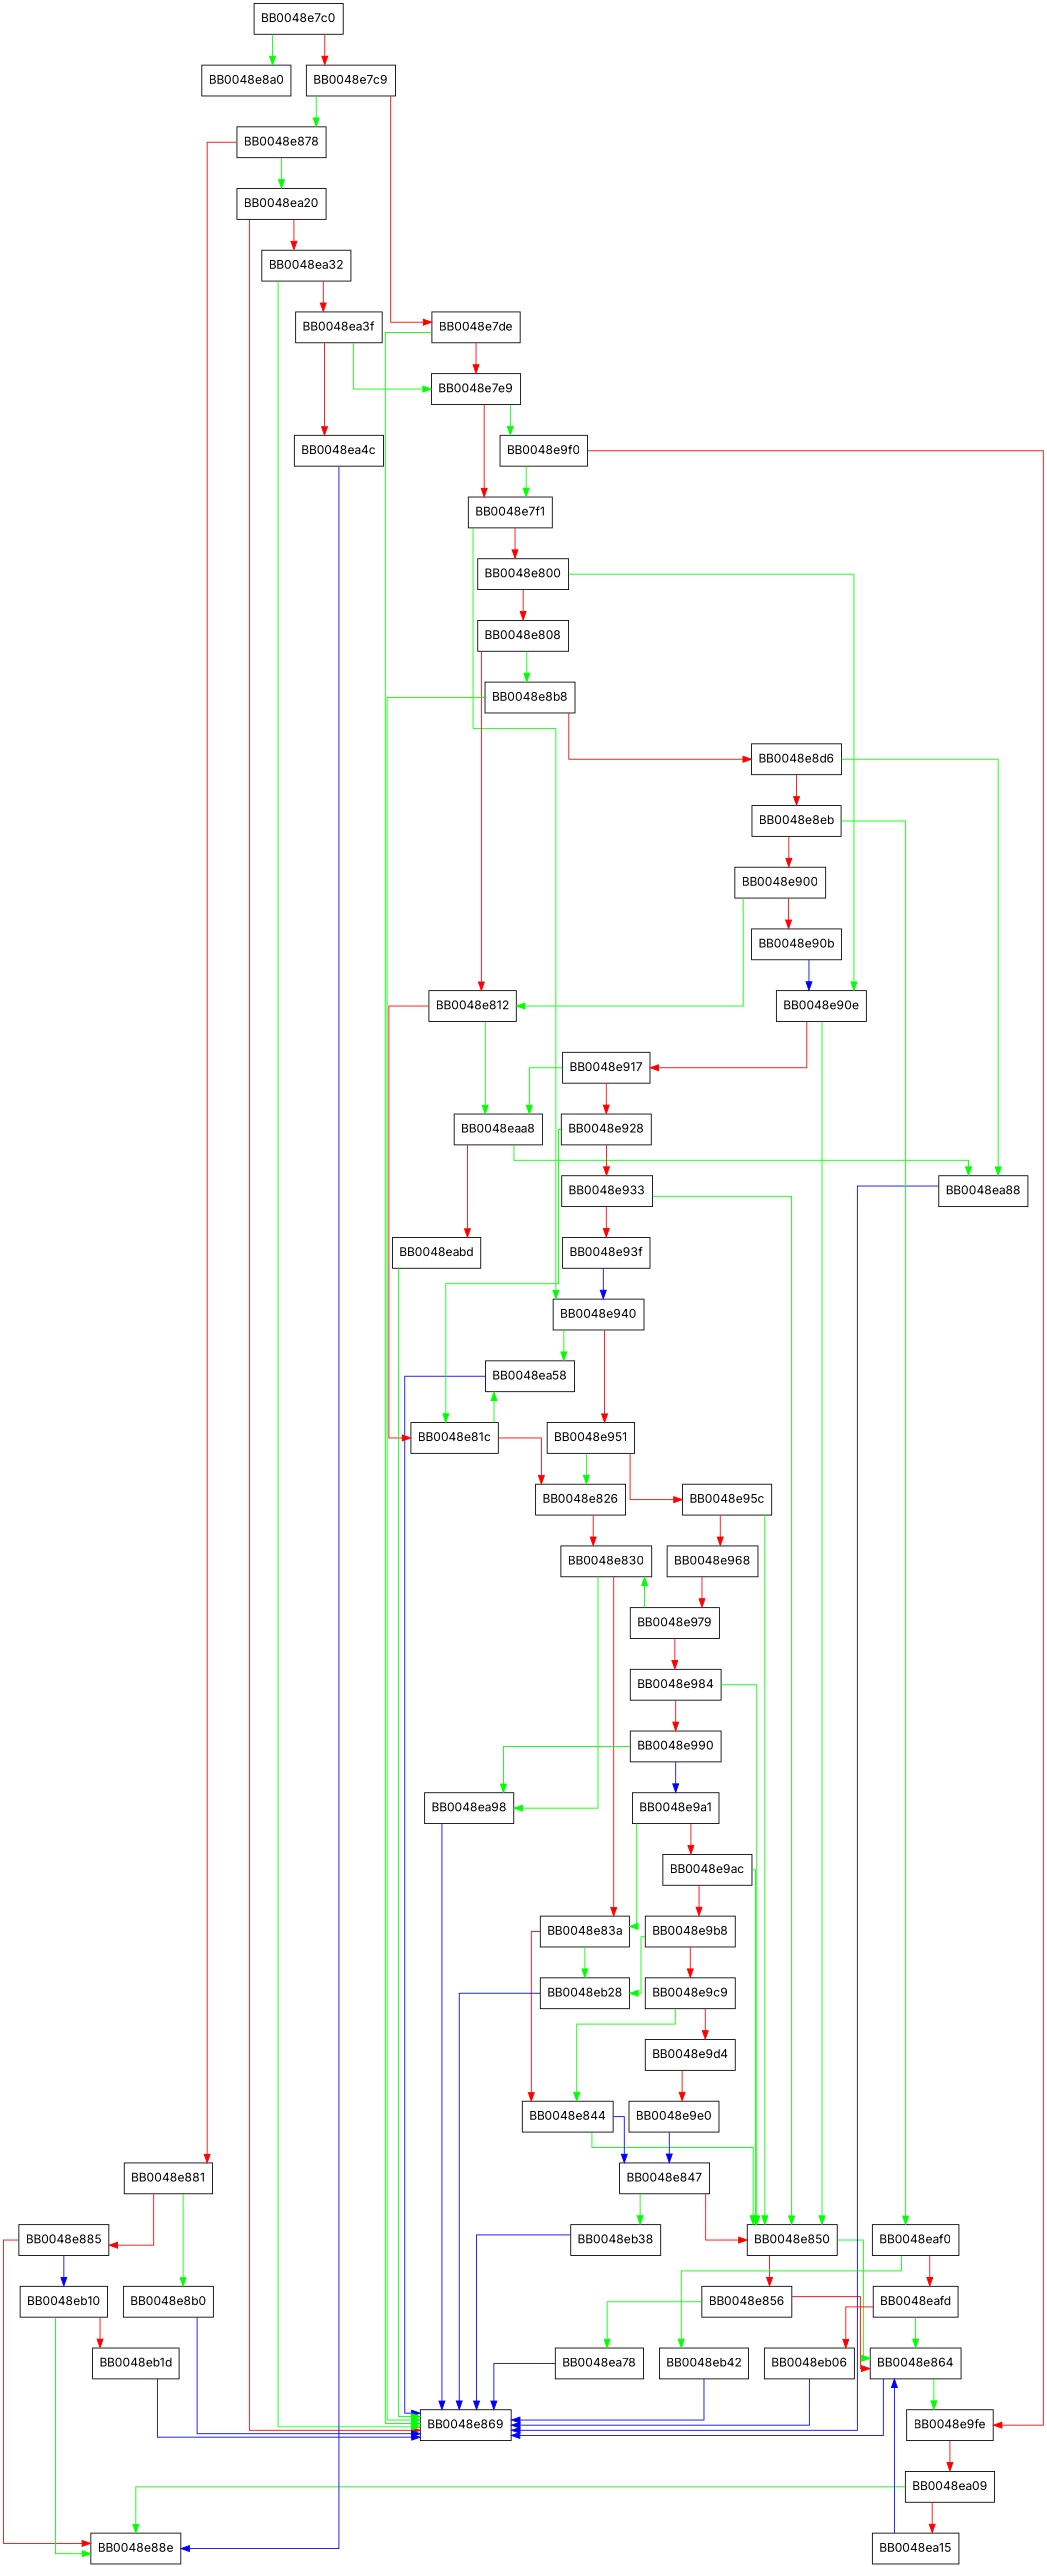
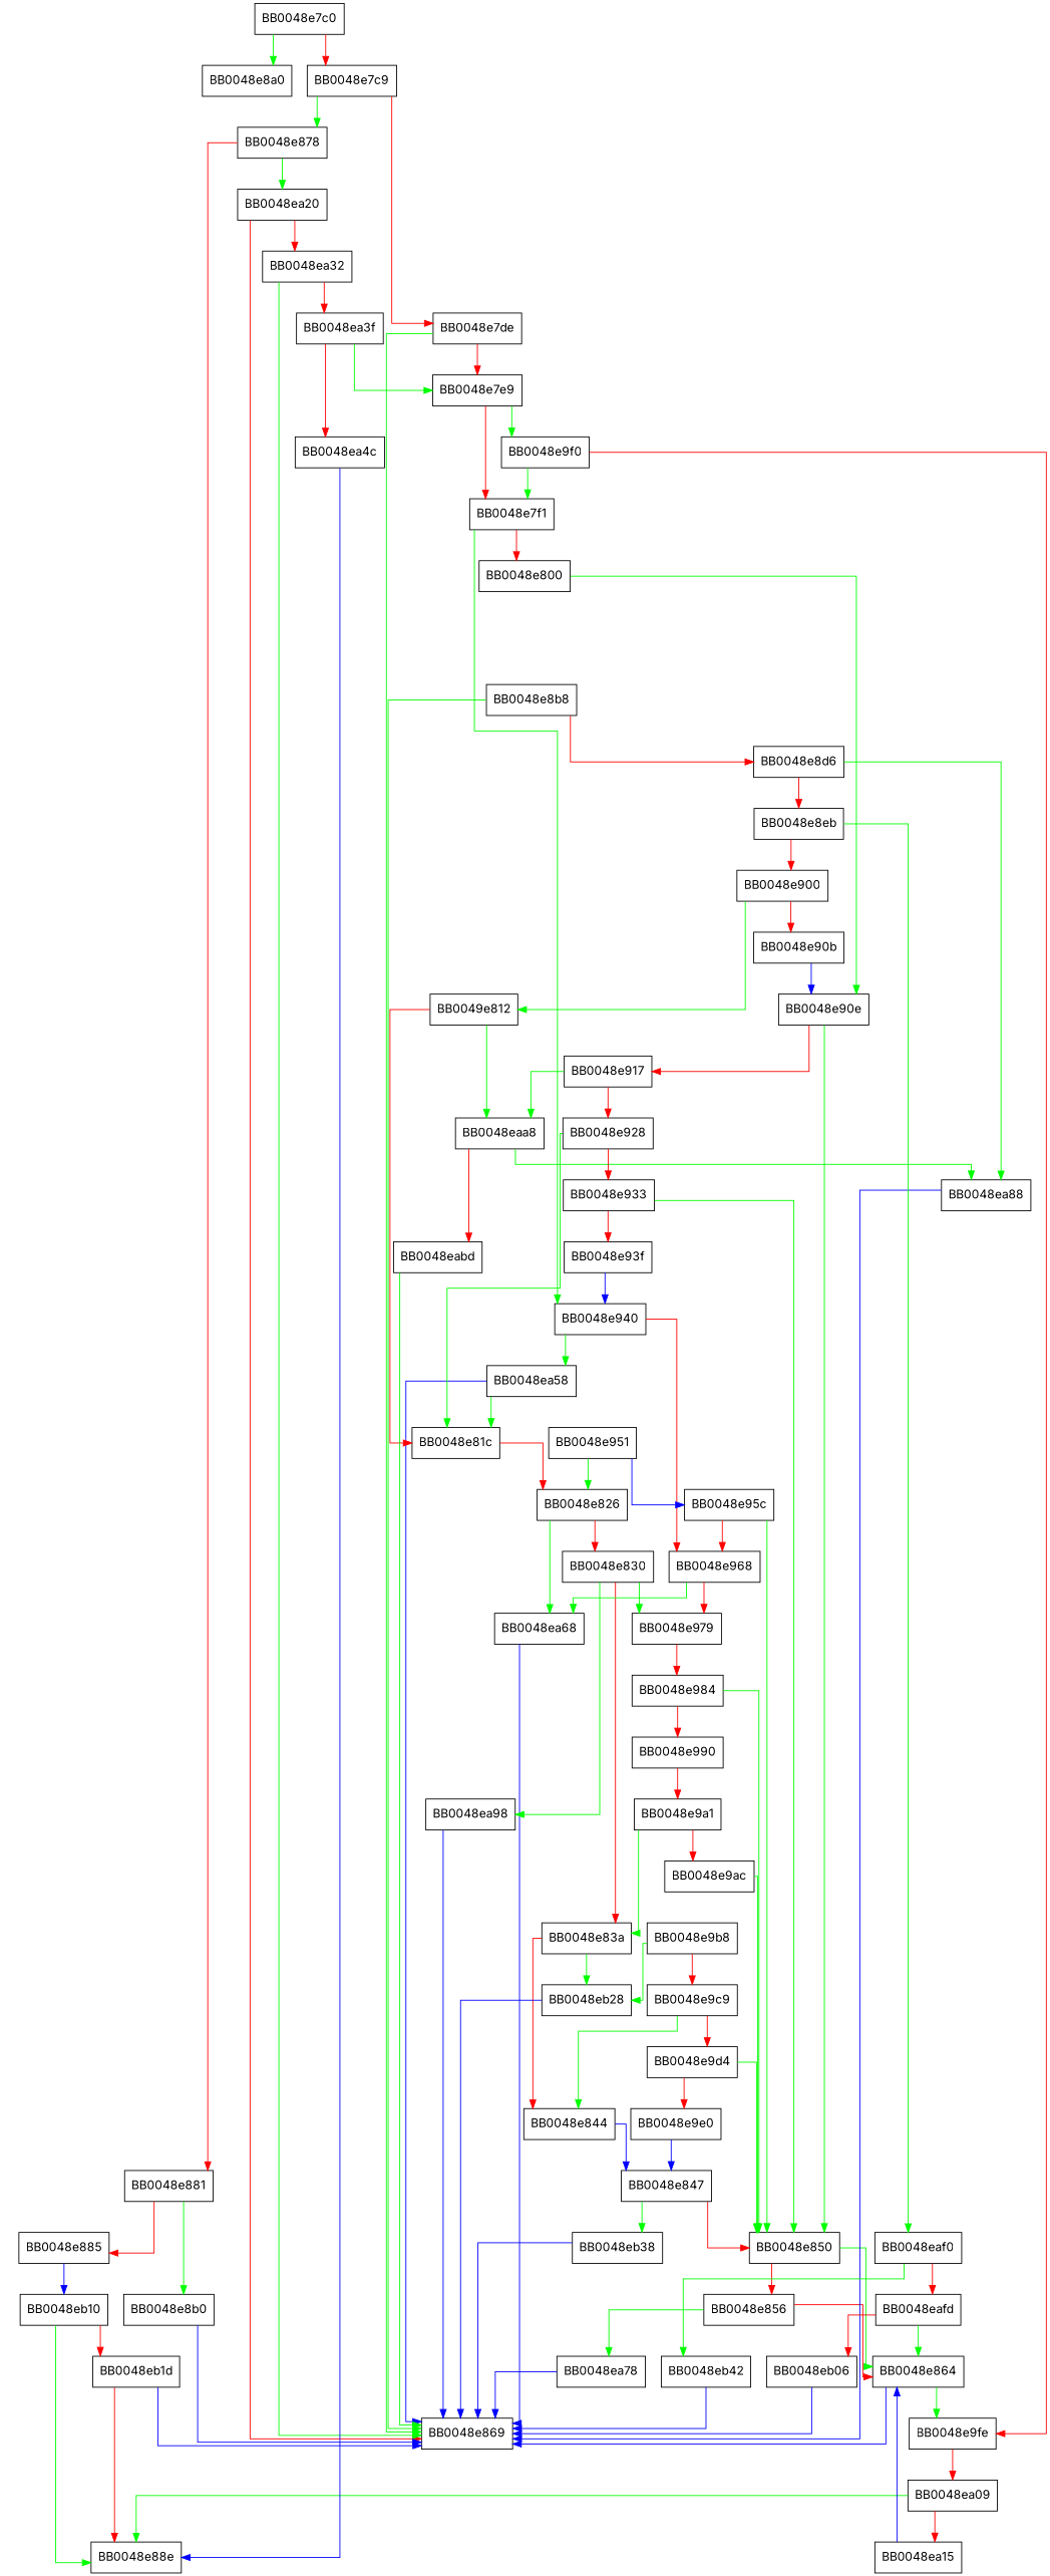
  digraph {
    fontname=Inter
    splines=ortho
    node [fontname=Inter shape=box]
    edge [color=red fontname=Inter]
    BB0048e7c0
    BB0048e8a0
    BB0048e7c9
    BB0048e878
    BB0048e7de
    BB0048ea20
    BB0048e881
    BB0048e869
    BB0048e7e9
    BB0048ea32
    BB0048e8b0
    BB0048e885
    BB0048e9f0
    BB0048e7f1
    BB0048e9fe
    BB0048e940
    BB0048e800
    BB0048ea09
    BB0048ea58
    BB0048e951
    BB0048e90e
-   BB0048e808
    BB0048e826
    BB0048e95c
    BB0048e850
    BB0048e917
    BB0048e8b8
-   BB0048e812
+   BB0048e812 [label=BB0049e812]
    BB0048e864
    BB0048e856
    BB0048eaa8
    BB0048e928
    BB0048e8d6
    BB0048e81c
    BB0048ea88
    BB0048e8eb
    BB0048eabd
+   BB0048ea68
    BB0048e830
    BB0048ea98
    BB0048e83a
    BB0048eb28
    BB0048e844
    BB0048e847
    BB0048eb38
    BB0048ea78
    BB0048ea3f
    BB0048eb10
    BB0048e88e
    BB0048eb1d
    BB0048eaf0
    BB0048e900
    BB0048eb42
    BB0048eafd
    BB0048e90b
    BB0048eb06
    BB0048e933
    BB0048e93f
    BB0048e968
    BB0048e979
    BB0048e984
    BB0048e990
    BB0048e9a1
    BB0048e9ac
    BB0048e9b8
    BB0048e9c9
    BB0048e9d4
    BB0048e9e0
    BB0048ea15
    BB0048ea4c
    BB0048e7c0 -> BB0048e8a0 [color=green]
    BB0048e7c0 -> BB0048e7c9
    BB0048e7c9 -> BB0048e878 [color=green]
    BB0048e7c9 -> BB0048e7de
    BB0048e878 -> BB0048ea20 [color=green]
    BB0048e878 -> BB0048e881
    BB0048e7de -> BB0048e869 [color=green]
    BB0048e7de -> BB0048e7e9
    BB0048ea20 -> BB0048e869
    BB0048ea20 -> BB0048ea32
    BB0048e881 -> BB0048e8b0 [color=green]
    BB0048e881 -> BB0048e885
    BB0048e7e9 -> BB0048e9f0 [color=green]
    BB0048e7e9 -> BB0048e7f1
    BB0048ea32 -> BB0048e869 [color=green]
    BB0048ea32 -> BB0048ea3f
    BB0048e8b0 -> BB0048e869 [color=blue]
    BB0048e885 -> BB0048eb10 [color=blue]
-   BB0048e885 -> BB0048e88e
+   BB0048eb1d -> BB0048e88e
    BB0048e9f0 -> BB0048e7f1 [color=green]
    BB0048e9f0 -> BB0048e9fe
    BB0048e7f1 -> BB0048e940 [color=green]
    BB0048e7f1 -> BB0048e800
    BB0048e9fe -> BB0048ea09
    BB0048e940 -> BB0048ea58 [color=green]
-   BB0048e940 -> BB0048e951
+   BB0048e940 -> BB0048e968
    BB0048e800 -> BB0048e90e [color=green]
-   BB0048e800 -> BB0048e808
    BB0048ea09 -> BB0048e88e [color=green]
    BB0048ea09 -> BB0048ea15
    BB0048ea58 -> BB0048e869 [color=blue]
    BB0048e951 -> BB0048e826 [color=green]
-   BB0048e951 -> BB0048e95c
+   BB0048e951 -> BB0048e95c [color=blue]
    BB0048e90e -> BB0048e850 [color=green]
    BB0048e90e -> BB0048e917
-   BB0048e808 -> BB0048e8b8 [color=green]
-   BB0048e808 -> BB0048e812
+   BB0048e826 -> BB0048ea68 [color=green]
    BB0048e826 -> BB0048e830
    BB0048e95c -> BB0048e850 [color=green]
    BB0048e95c -> BB0048e968
    BB0048e850 -> BB0048e864 [color=green]
    BB0048e850 -> BB0048e856
    BB0048e917 -> BB0048eaa8 [color=green]
    BB0048e917 -> BB0048e928
    BB0048e8b8 -> BB0048e869 [color=green]
    BB0048e8b8 -> BB0048e8d6
    BB0048e812 -> BB0048eaa8 [color=green]
    BB0048e812 -> BB0048e81c
    BB0048e864 -> BB0048e869 [color=blue]
    BB0048e864 -> BB0048e9fe [color=green]
    BB0048e856 -> BB0048e864
    BB0048e856 -> BB0048ea78 [color=green]
    BB0048eaa8 -> BB0048ea88 [color=green]
    BB0048eaa8 -> BB0048eabd
    BB0048e928 -> BB0048e81c [color=green]
    BB0048e928 -> BB0048e933
    BB0048e8d6 -> BB0048ea88 [color=green]
    BB0048e8d6 -> BB0048e8eb
-   BB0048e81c -> BB0048ea58 [color=green]
+   BB0048ea58 -> BB0048e81c [color=green]
    BB0048e81c -> BB0048e826
    BB0048ea88 -> BB0048e869 [color=blue]
    BB0048e8eb -> BB0048eaf0 [color=green]
    BB0048e8eb -> BB0048e900
    BB0048eabd -> BB0048e869 [color=green]
+   BB0048ea68 -> BB0048e869 [color=blue]
    BB0048e830 -> BB0048ea98 [color=green]
    BB0048e830 -> BB0048e83a
    BB0048ea98 -> BB0048e869 [color=blue]
    BB0048e83a -> BB0048eb28 [color=green]
    BB0048e83a -> BB0048e844
    BB0048eb28 -> BB0048e869 [color=blue]
    BB0048e844 -> BB0048e847 [color=blue]
    BB0048e847 -> BB0048e850
    BB0048e847 -> BB0048eb38 [color=green]
    BB0048eb38 -> BB0048e869 [color=blue]
    BB0048ea78 -> BB0048e869 [color=blue]
    BB0048ea3f -> BB0048e7e9 [color=green]
    BB0048ea3f -> BB0048ea4c
    BB0048eb10 -> BB0048e88e [color=green]
    BB0048eb10 -> BB0048eb1d
    BB0048eb1d -> BB0048e869 [color=blue]
    BB0048eaf0 -> BB0048eb42 [color=green]
    BB0048eaf0 -> BB0048eafd
    BB0048e900 -> BB0048e812 [color=green]
    BB0048e900 -> BB0048e90b
    BB0048eb42 -> BB0048e869 [color=blue]
    BB0048eafd -> BB0048e864 [color=green]
    BB0048eafd -> BB0048eb06
    BB0048e90b -> BB0048e90e [color=blue]
    BB0048eb06 -> BB0048e869 [color=blue]
    BB0048e933 -> BB0048e850 [color=green]
    BB0048e933 -> BB0048e93f
    BB0048e93f -> BB0048e940 [color=blue]
+   BB0048e968 -> BB0048ea68 [color=green]
    BB0048e968 -> BB0048e979
-   BB0048e979 -> BB0048e830 [color=green]
+   BB0048e830 -> BB0048e979 [color=green]
    BB0048e979 -> BB0048e984
    BB0048e984 -> BB0048e850 [color=green]
    BB0048e984 -> BB0048e990
-   BB0048e990 -> BB0048ea98 [color=green]
-   BB0048e990 -> BB0048e9a1 [color=blue]
+   BB0048e990 -> BB0048e9a1
    BB0048e9a1 -> BB0048e83a [color=green]
    BB0048e9a1 -> BB0048e9ac
    BB0048e9ac -> BB0048e850 [color=green]
-   BB0048e9ac -> BB0048e9b8
    BB0048e9b8 -> BB0048eb28 [color=green]
    BB0048e9b8 -> BB0048e9c9
    BB0048e9c9 -> BB0048e844 [color=green]
    BB0048e9c9 -> BB0048e9d4
-   BB0048e844 -> BB0048e850 [color=green]
+   BB0048e9d4 -> BB0048e850 [color=green]
    BB0048e9d4 -> BB0048e9e0
    BB0048e9e0 -> BB0048e847 [color=blue]
    BB0048ea15 -> BB0048e864 [color=blue]
    BB0048ea4c -> BB0048e88e [color=blue]
  }
